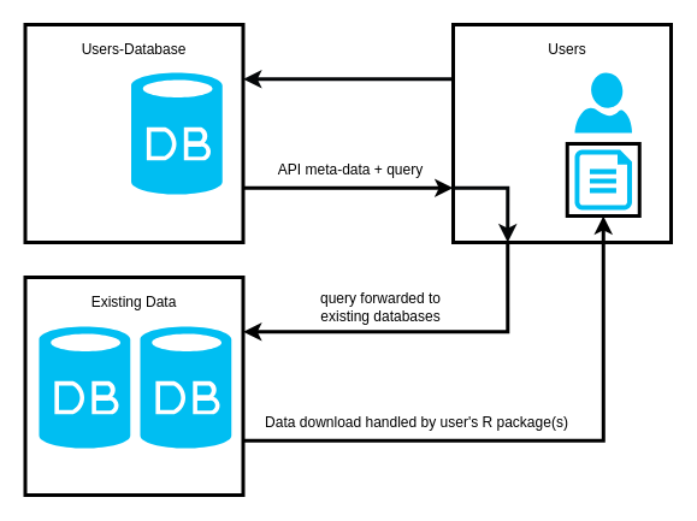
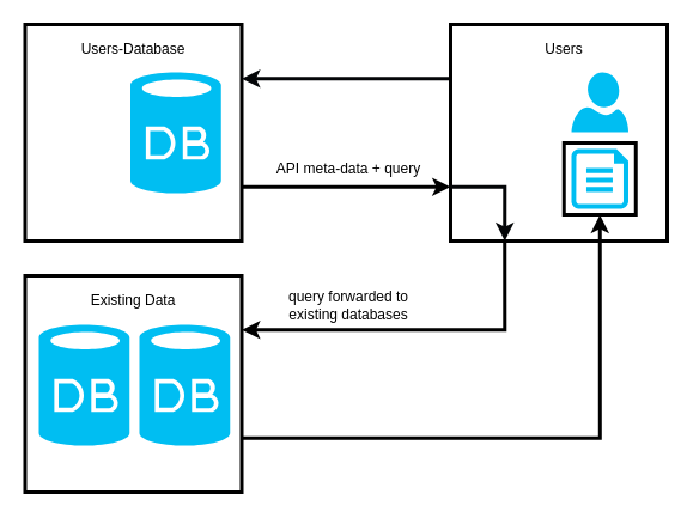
  <mxCell id="0" />
  <mxCell id="1" parent="0" />
  <mxCell id="2" style="edgeStyle=orthogonalEdgeStyle;rounded=0;orthogonalLoop=1;jettySize=auto;html=1;exitX=1;exitY=0.75;exitDx=0;exitDy=0;entryX=0.5;entryY=1;entryDx=0;entryDy=0;strokeWidth=3;" edge="1" parent="1" source="3" target="20"><mxGeometry relative="1" as="geometry" /></mxCell>
  <mxCell id="3" value="" style="whiteSpace=wrap;html=1;aspect=fixed;fillColor=none;strokeWidth=3;" vertex="1" parent="1"><mxGeometry x="20.5" y="230" width="181" height="181" as="geometry" /></mxCell>
  <mxCell id="4" style="edgeStyle=orthogonalEdgeStyle;rounded=0;orthogonalLoop=1;jettySize=auto;html=1;exitX=1;exitY=0.75;exitDx=0;exitDy=0;entryX=0;entryY=0.75;entryDx=0;entryDy=0;strokeWidth=3;" edge="1" parent="1" source="5" target="16"><mxGeometry relative="1" as="geometry" /></mxCell>
  <mxCell id="5" value="" style="whiteSpace=wrap;html=1;aspect=fixed;strokeWidth=3;fillColor=none;" vertex="1" parent="1"><mxGeometry x="20.5" y="20" width="181" height="181" as="geometry" /></mxCell>
  <mxCell id="6" value="" style="verticalLabelPosition=bottom;html=1;verticalAlign=top;align=center;strokeColor=none;fillColor=#00BEF2;shape=mxgraph.azure.database;" vertex="1" parent="1"><mxGeometry x="108.5" y="60" width="75.75" height="101" as="geometry" /></mxCell>
  <mxCell id="7" value="" style="shape=image;html=1;verticalAlign=top;verticalLabelPosition=bottom;labelBackgroundColor=#ffffff;imageAspect=0;aspect=fixed;image=https://cdn4.iconfinder.com/data/icons/logos-and-brands/512/285_R_Project_logo-128.png" vertex="1" parent="1"><mxGeometry x="36" y="51" width="68" height="68" as="geometry" /></mxCell>
  <mxCell id="8" value="" style="verticalLabelPosition=bottom;html=1;verticalAlign=top;align=center;strokeColor=none;fillColor=#00BEF2;shape=mxgraph.azure.user;" vertex="1" parent="1"><mxGeometry x="477" y="60" width="47.5" height="50" as="geometry" /></mxCell>
  <mxCell id="9" value="" style="shape=image;html=1;verticalAlign=top;verticalLabelPosition=bottom;labelBackgroundColor=#ffffff;imageAspect=0;aspect=fixed;image=https://cdn4.iconfinder.com/data/icons/logos-and-brands/512/97_Docker_logo_logos-128.png" vertex="1" parent="1"><mxGeometry x="39.5" y="110" width="61" height="61" as="geometry" /></mxCell>
  <mxCell id="10" value="" style="verticalLabelPosition=bottom;html=1;verticalAlign=top;align=center;strokeColor=none;fillColor=#00BEF2;shape=mxgraph.azure.database;" vertex="1" parent="1"><mxGeometry x="116" y="271" width="75.75" height="101" as="geometry" /></mxCell>
  <mxCell id="11" value="" style="verticalLabelPosition=bottom;html=1;verticalAlign=top;align=center;strokeColor=none;fillColor=#00BEF2;shape=mxgraph.azure.database;" vertex="1" parent="1"><mxGeometry x="32" y="271" width="75.75" height="101" as="geometry" /></mxCell>
  <mxCell id="12" value="Users-Database" style="text;html=1;strokeColor=none;fillColor=none;align=center;verticalAlign=middle;whiteSpace=wrap;rounded=0;" vertex="1" parent="1"><mxGeometry x="51" y="31" width="120" height="20" as="geometry" /></mxCell>
  <mxCell id="13" value="Existing Data" style="text;html=1;strokeColor=none;fillColor=none;align=center;verticalAlign=middle;whiteSpace=wrap;rounded=0;" vertex="1" parent="1"><mxGeometry x="51" y="241" width="120" height="20" as="geometry" /></mxCell>
  <mxCell id="14" style="edgeStyle=orthogonalEdgeStyle;rounded=0;orthogonalLoop=1;jettySize=auto;html=1;exitX=0;exitY=0.25;exitDx=0;exitDy=0;entryX=1;entryY=0.25;entryDx=0;entryDy=0;strokeWidth=3;fillColor=#dae8fc;strokeColor=#040608;" edge="1" parent="1" source="16" target="5"><mxGeometry relative="1" as="geometry" /></mxCell>
  <mxCell id="15" style="edgeStyle=orthogonalEdgeStyle;rounded=0;orthogonalLoop=1;jettySize=auto;html=1;exitX=0.25;exitY=1;exitDx=0;exitDy=0;entryX=1;entryY=0.25;entryDx=0;entryDy=0;strokeWidth=3;" edge="1" parent="1" source="16" target="3"><mxGeometry relative="1" as="geometry" /></mxCell>
  <mxCell id="16" value="" style="whiteSpace=wrap;html=1;aspect=fixed;fillColor=none;strokeWidth=3;" vertex="1" parent="1"><mxGeometry x="376" y="20" width="181" height="181" as="geometry" /></mxCell>
  <mxCell id="17" value="" style="shape=image;html=1;verticalAlign=top;verticalLabelPosition=bottom;labelBackgroundColor=#ffffff;imageAspect=0;aspect=fixed;image=https://cdn4.iconfinder.com/data/icons/logos-and-brands/512/285_R_Project_logo-128.png" vertex="1" parent="1"><mxGeometry x="396" y="51" width="68" height="68" as="geometry" /></mxCell>
  <mxCell id="18" value="Users" style="text;html=1;strokeColor=none;fillColor=none;align=center;verticalAlign=middle;whiteSpace=wrap;rounded=0;" vertex="1" parent="1"><mxGeometry x="411" y="31" width="120" height="20" as="geometry" /></mxCell>
  <mxCell id="19" style="edgeStyle=orthogonalEdgeStyle;rounded=0;orthogonalLoop=1;jettySize=auto;html=1;exitX=0;exitY=0.75;exitDx=0;exitDy=0;entryX=0.25;entryY=1;entryDx=0;entryDy=0;strokeColor=#040608;strokeWidth=3;" edge="1" parent="1" source="16" target="16"><mxGeometry relative="1" as="geometry"><Array as="points"><mxPoint x="421" y="156" /></Array></mxGeometry></mxCell>
  <mxCell id="20" value="" style="whiteSpace=wrap;html=1;aspect=fixed;strokeWidth=3;fillColor=none;" vertex="1" parent="1"><mxGeometry x="470.75" y="119" width="60" height="60" as="geometry" /></mxCell>
  <mxCell id="21" value="API meta-data + query" style="text;html=1;strokeColor=none;fillColor=none;align=center;verticalAlign=middle;whiteSpace=wrap;rounded=0;" vertex="1" parent="1"><mxGeometry x="221" y="130.5" width="140" height="20" as="geometry" /></mxCell>
- <mxCell id="22" value="query forwarded to existing databases" style="text;html=1;strokeColor=none;fillColor=none;align=center;verticalAlign=middle;whiteSpace=wrap;rounded=0;" vertex="1" parent="1"><mxGeometry x="256" y="245" width="120" height="20" as="geometry" /></mxCell>
- <mxCell id="23" value="Data download handled by user's R package(s)" style="text;html=1;strokeColor=none;fillColor=none;align=center;verticalAlign=middle;whiteSpace=wrap;rounded=0;" vertex="1" parent="1"><mxGeometry x="206" y="341" width="280" height="20" as="geometry" /></mxCell>
+ <mxCell id="22" value="query forwarded to existing databases" style="text;html=1;strokeColor=none;fillColor=none;align=center;verticalAlign=middle;whiteSpace=wrap;rounded=0;" vertex="1" parent="1"><mxGeometry x="231" y="245" width="120" height="20" as="geometry" /></mxCell>
  <mxCell id="24" value="" style="verticalLabelPosition=bottom;html=1;verticalAlign=top;align=center;strokeColor=none;fillColor=#00BEF2;shape=mxgraph.azure.cloud_services_configuration_file;pointerEvents=1;" vertex="1" parent="1"><mxGeometry x="477" y="124" width="47.5" height="50" as="geometry" /></mxCell>
